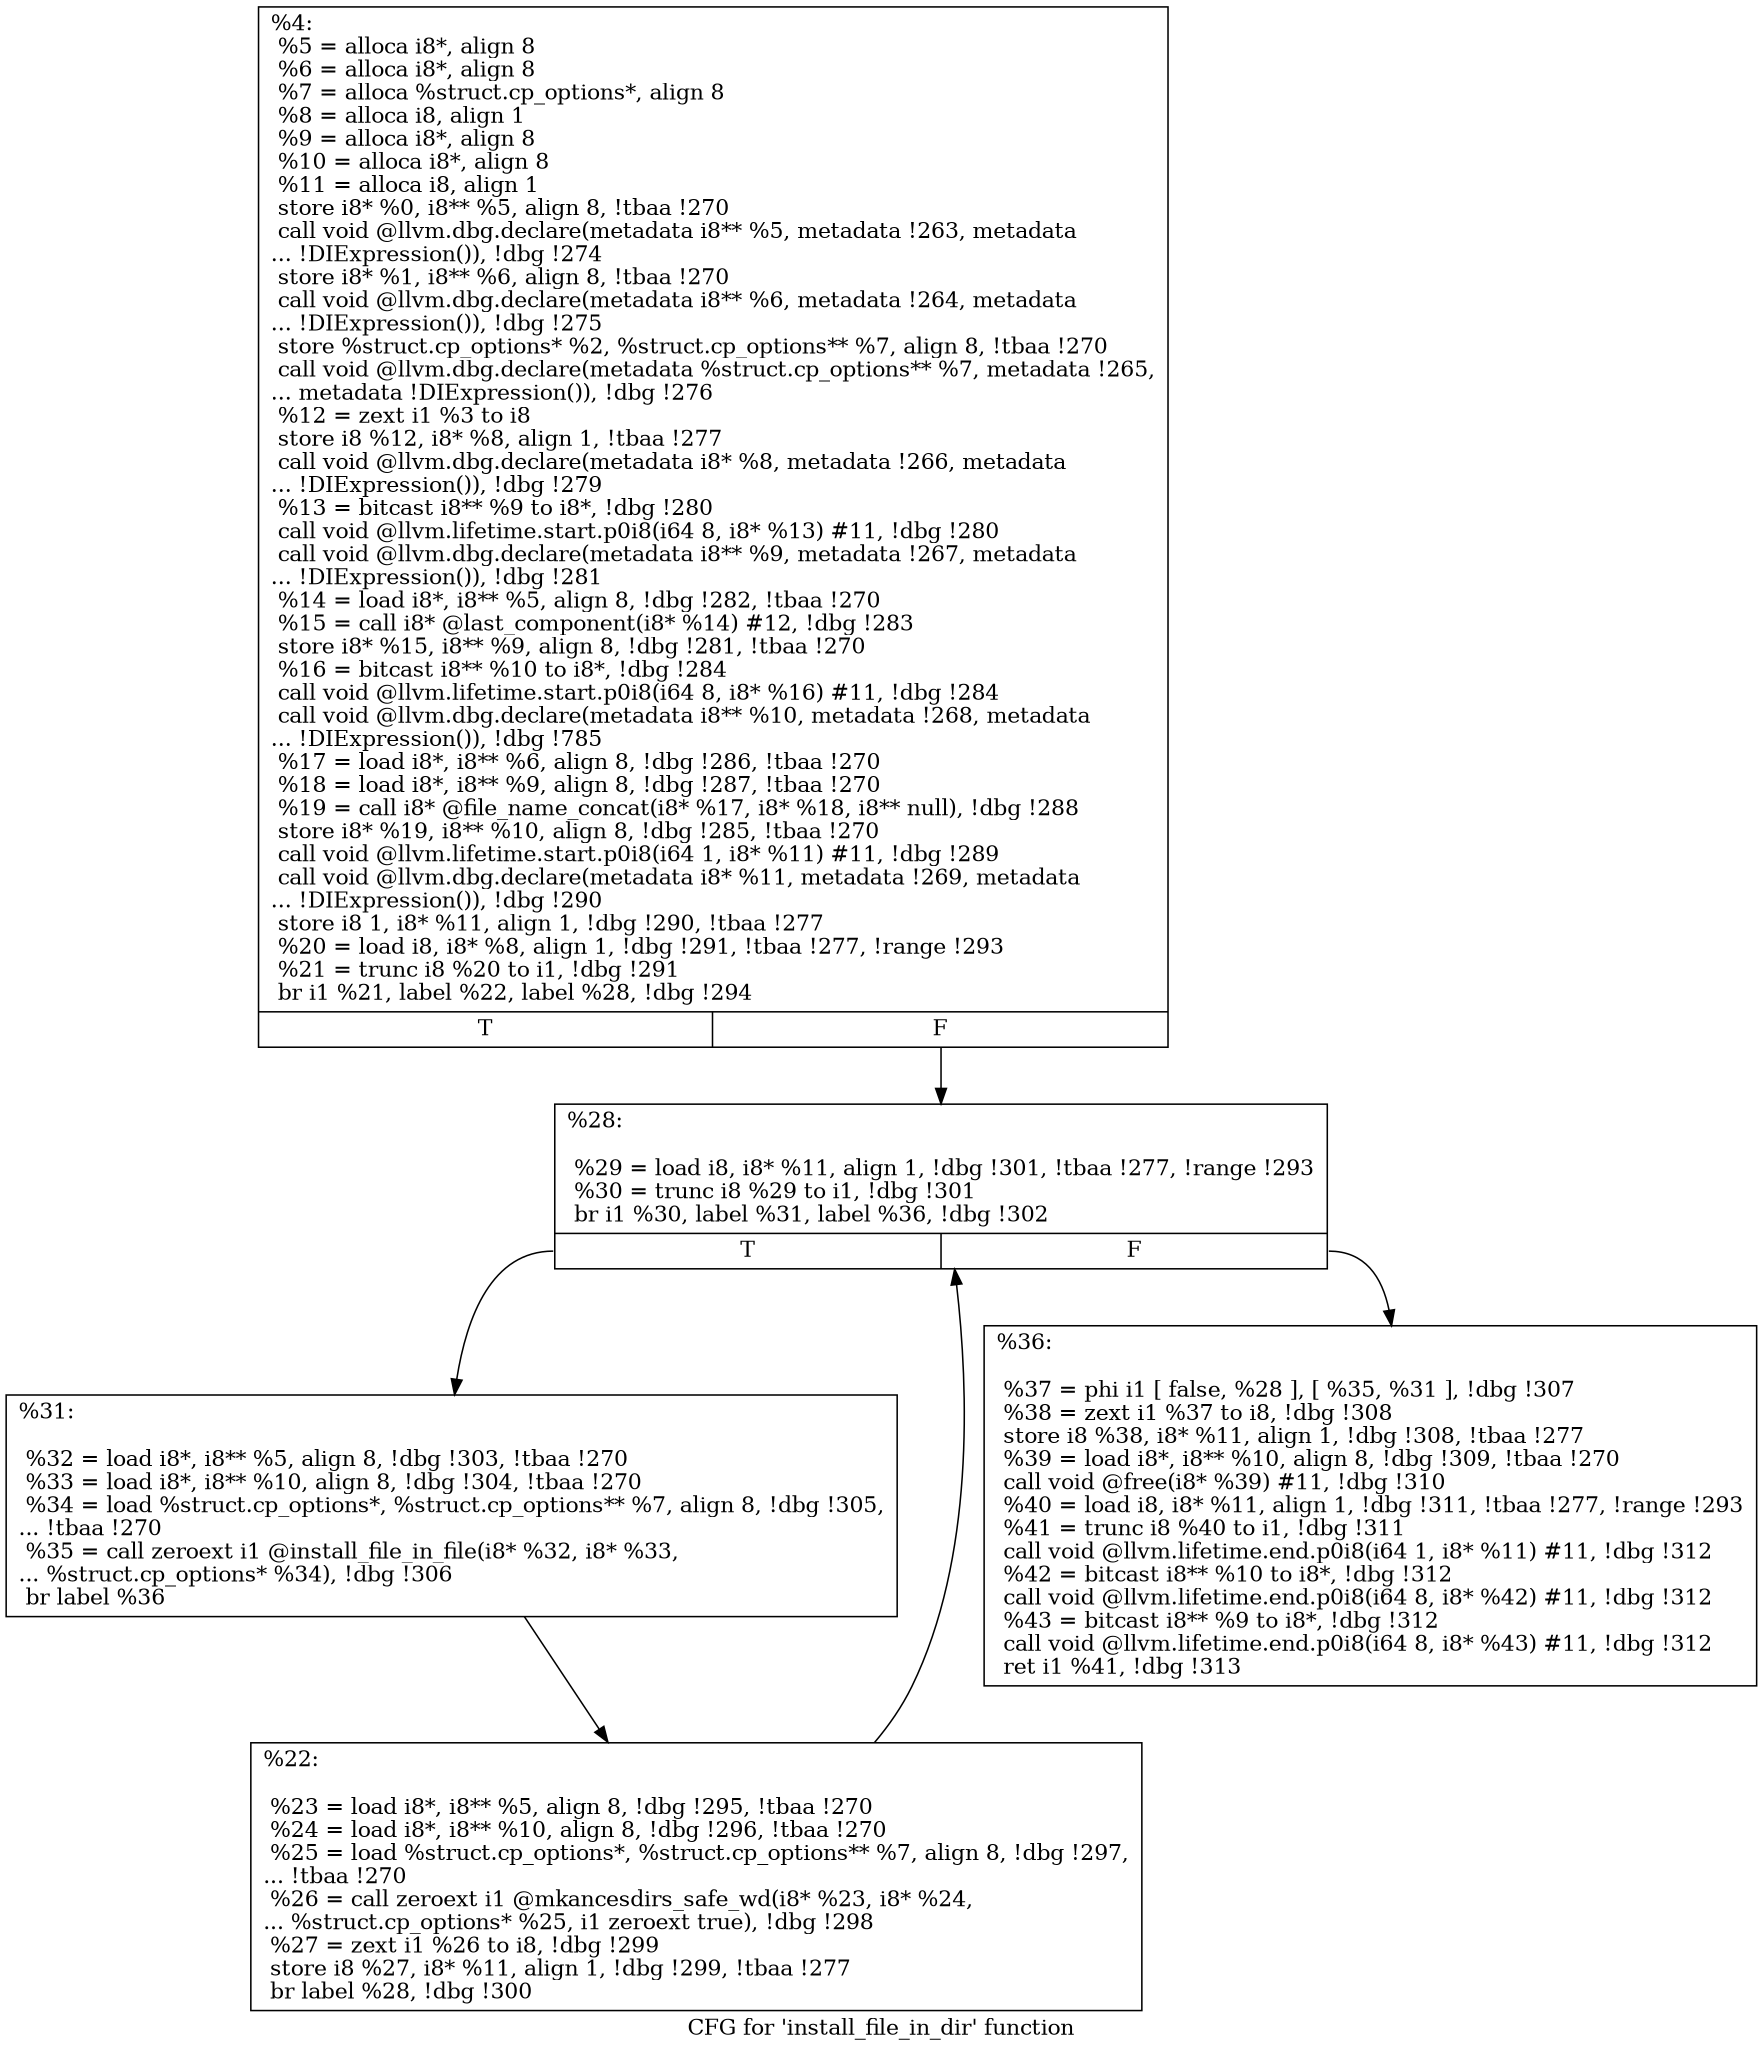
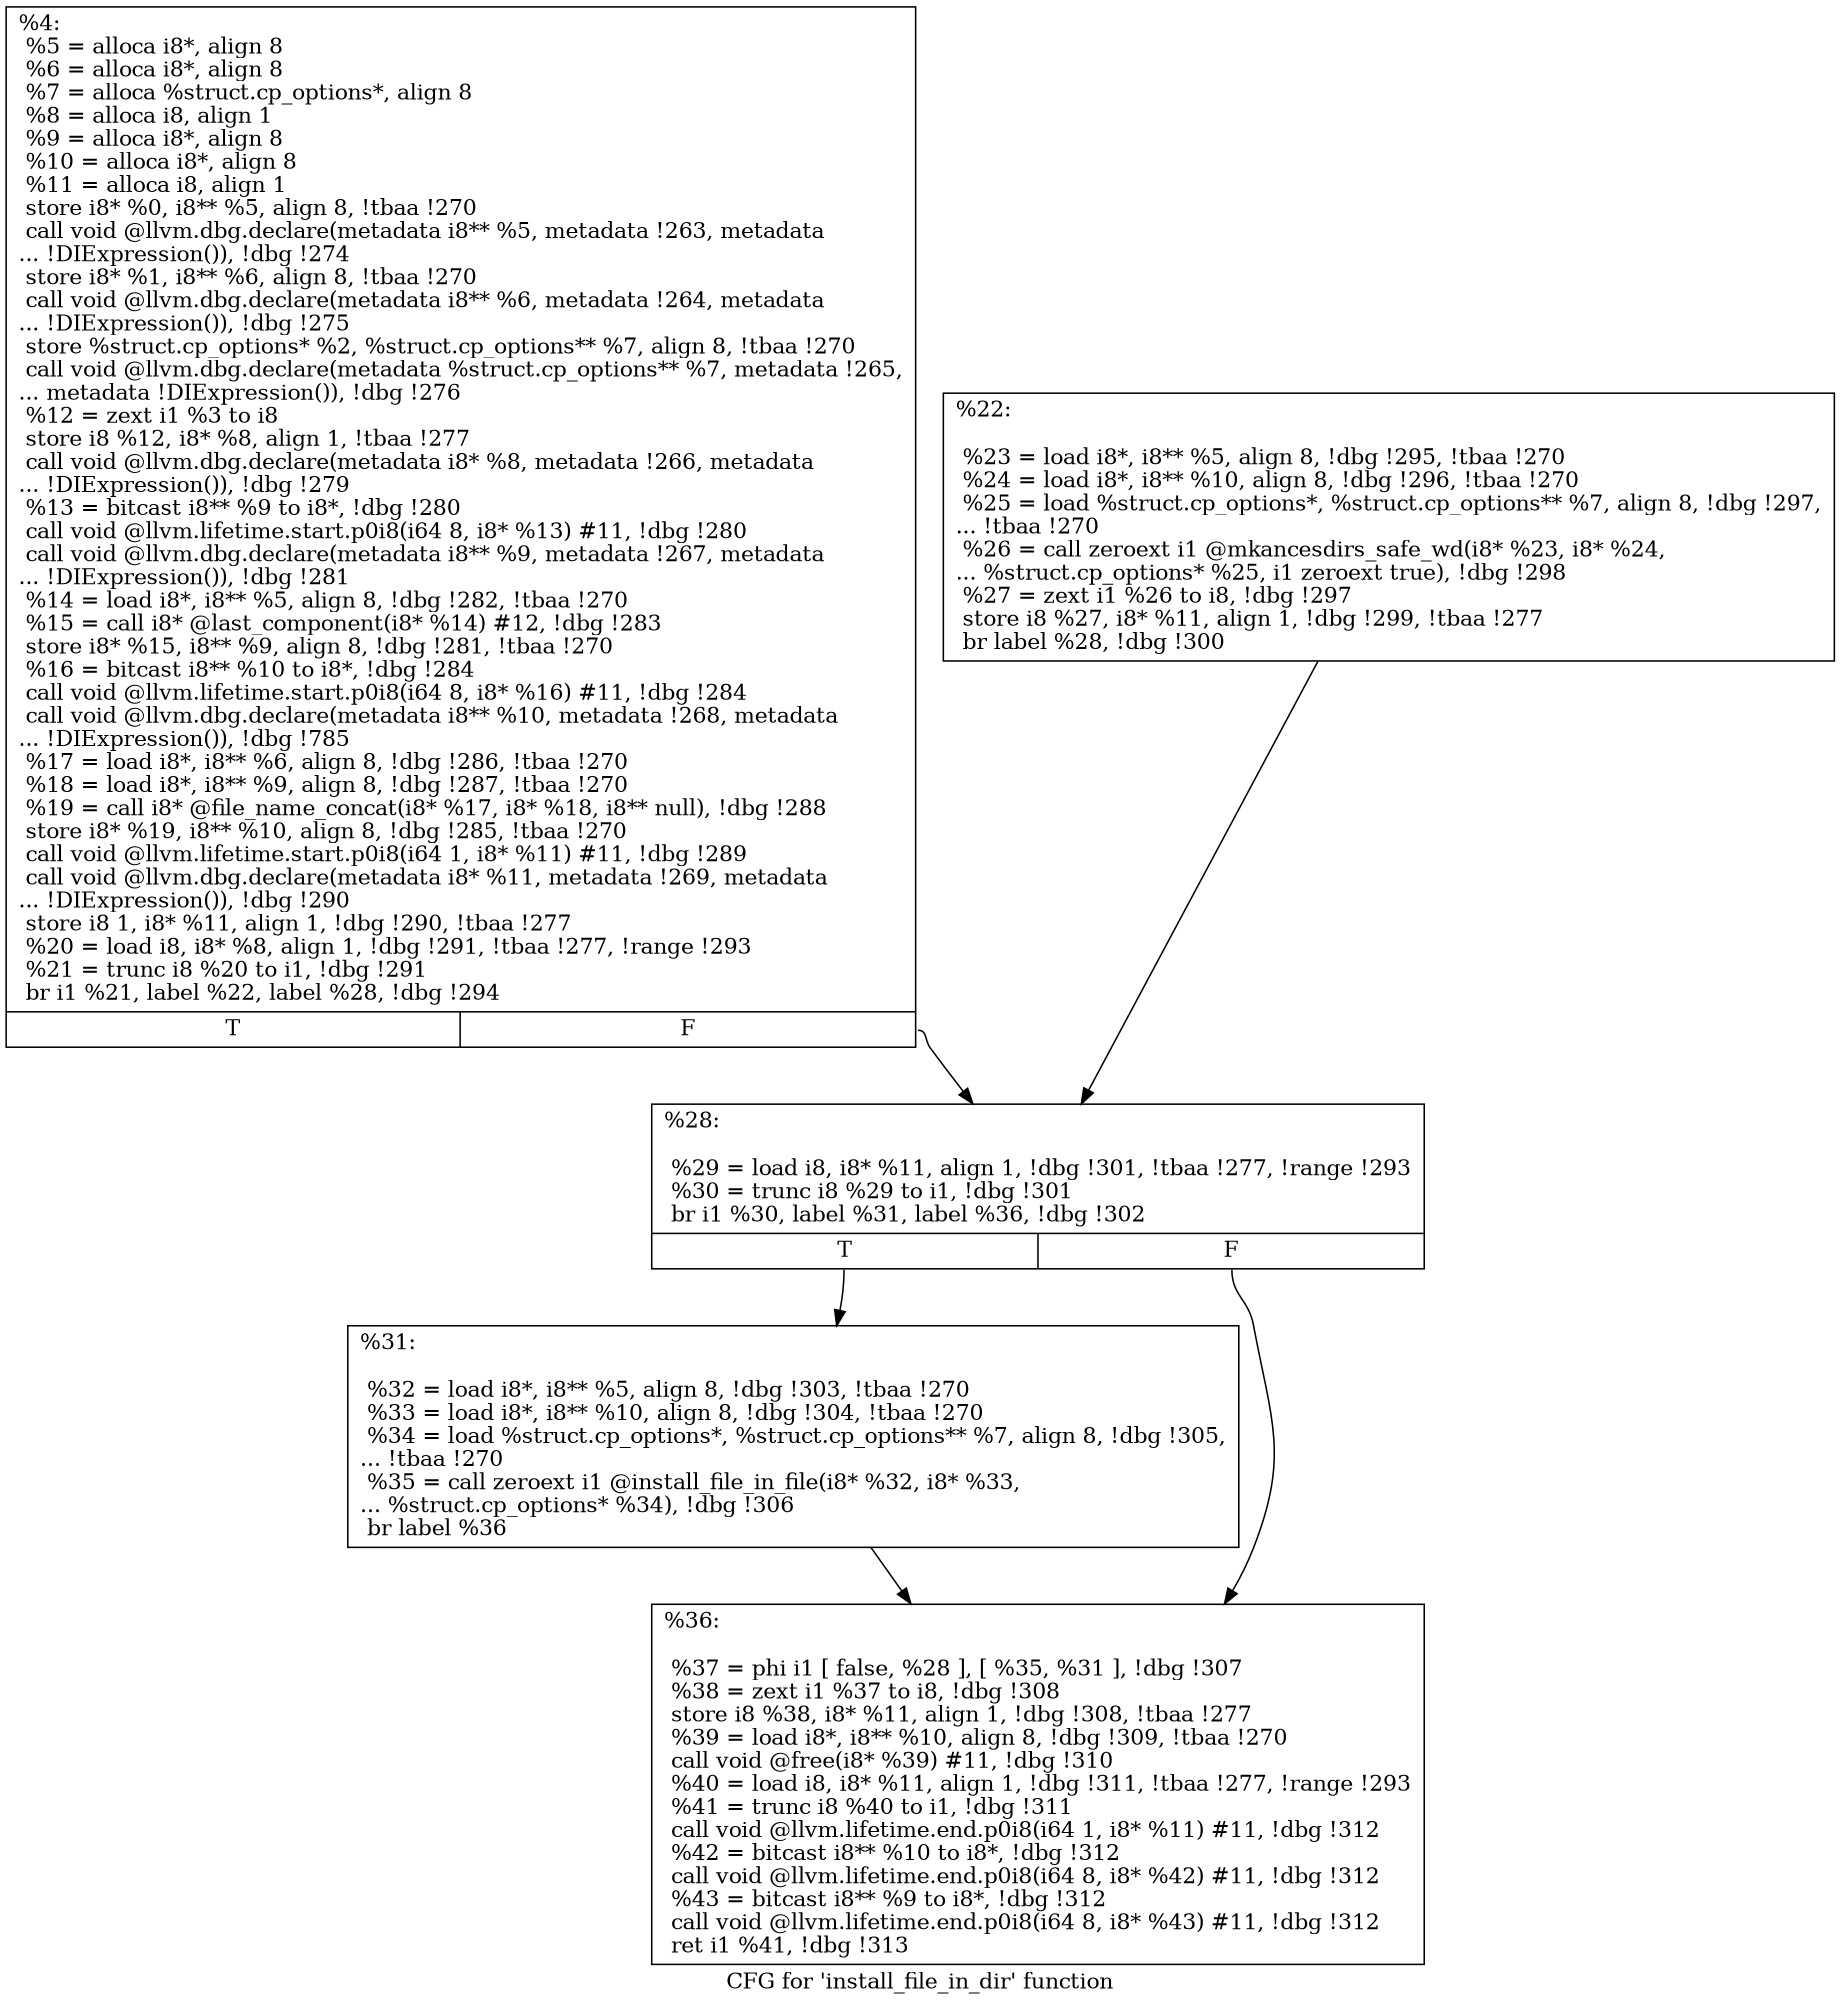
  digraph {
    label="CFG for 'install_file_in_dir' function"
    node [shape=record]
    n1 [label="{%4:\l  %5 = alloca i8*, align 8\l  %6 = alloca i8*, align 8\l  %7 = alloca %struct.cp_options*, align 8\l  %8 = alloca i8, align 1\l  %9 = alloca i8*, align 8\l  %10 = alloca i8*, align 8\l  %11 = alloca i8, align 1\l  store i8* %0, i8** %5, align 8, !tbaa !270\l  call void @llvm.dbg.declare(metadata i8** %5, metadata !263, metadata\l... !DIExpression()), !dbg !274\l  store i8* %1, i8** %6, align 8, !tbaa !270\l  call void @llvm.dbg.declare(metadata i8** %6, metadata !264, metadata\l... !DIExpression()), !dbg !275\l  store %struct.cp_options* %2, %struct.cp_options** %7, align 8, !tbaa !270\l  call void @llvm.dbg.declare(metadata %struct.cp_options** %7, metadata !265,\l... metadata !DIExpression()), !dbg !276\l  %12 = zext i1 %3 to i8\l  store i8 %12, i8* %8, align 1, !tbaa !277\l  call void @llvm.dbg.declare(metadata i8* %8, metadata !266, metadata\l... !DIExpression()), !dbg !279\l  %13 = bitcast i8** %9 to i8*, !dbg !280\l  call void @llvm.lifetime.start.p0i8(i64 8, i8* %13) #11, !dbg !280\l  call void @llvm.dbg.declare(metadata i8** %9, metadata !267, metadata\l... !DIExpression()), !dbg !281\l  %14 = load i8*, i8** %5, align 8, !dbg !282, !tbaa !270\l  %15 = call i8* @last_component(i8* %14) #12, !dbg !283\l  store i8* %15, i8** %9, align 8, !dbg !281, !tbaa !270\l  %16 = bitcast i8** %10 to i8*, !dbg !284\l  call void @llvm.lifetime.start.p0i8(i64 8, i8* %16) #11, !dbg !284\l  call void @llvm.dbg.declare(metadata i8** %10, metadata !268, metadata\l... !DIExpression()), !dbg !785\l  %17 = load i8*, i8** %6, align 8, !dbg !286, !tbaa !270\l  %18 = load i8*, i8** %9, align 8, !dbg !287, !tbaa !270\l  %19 = call i8* @file_name_concat(i8* %17, i8* %18, i8** null), !dbg !288\l  store i8* %19, i8** %10, align 8, !dbg !285, !tbaa !270\l  call void @llvm.lifetime.start.p0i8(i64 1, i8* %11) #11, !dbg !289\l  call void @llvm.dbg.declare(metadata i8* %11, metadata !269, metadata\l... !DIExpression()), !dbg !290\l  store i8 1, i8* %11, align 1, !dbg !290, !tbaa !277\l  %20 = load i8, i8* %8, align 1, !dbg !291, !tbaa !277, !range !293\l  %21 = trunc i8 %20 to i1, !dbg !291\l  br i1 %21, label %22, label %28, !dbg !294\l|{<s0>T|<s1>F}}"]
    n2 [label="{%28:\l\l  %29 = load i8, i8* %11, align 1, !dbg !301, !tbaa !277, !range !293\l  %30 = trunc i8 %29 to i1, !dbg !301\l  br i1 %30, label %31, label %36, !dbg !302\l|{<s0>T|<s1>F}}"]
-   n3 [label="{%22:\l\l  %23 = load i8*, i8** %5, align 8, !dbg !295, !tbaa !270\l  %24 = load i8*, i8** %10, align 8, !dbg !296, !tbaa !270\l  %25 = load %struct.cp_options*, %struct.cp_options** %7, align 8, !dbg !297,\l... !tbaa !270\l  %26 = call zeroext i1 @mkancesdirs_safe_wd(i8* %23, i8* %24,\l... %struct.cp_options* %25, i1 zeroext true), !dbg !298\l  %27 = zext i1 %26 to i8, !dbg !299\l  store i8 %27, i8* %11, align 1, !dbg !299, !tbaa !277\l  br label %28, !dbg !300\l}"]
+   n3 [label="{%22:\l\l  %23 = load i8*, i8** %5, align 8, !dbg !295, !tbaa !270\l  %24 = load i8*, i8** %10, align 8, !dbg !296, !tbaa !270\l  %25 = load %struct.cp_options*, %struct.cp_options** %7, align 8, !dbg !297,\l... !tbaa !270\l  %26 = call zeroext i1 @mkancesdirs_safe_wd(i8* %23, i8* %24,\l... %struct.cp_options* %25, i1 zeroext true), !dbg !298\l  %27 = zext i1 %26 to i8, !dbg !297\l  store i8 %27, i8* %11, align 1, !dbg !299, !tbaa !277\l  br label %28, !dbg !300\l}"]
    n4 [label="{%31:\l\l  %32 = load i8*, i8** %5, align 8, !dbg !303, !tbaa !270\l  %33 = load i8*, i8** %10, align 8, !dbg !304, !tbaa !270\l  %34 = load %struct.cp_options*, %struct.cp_options** %7, align 8, !dbg !305,\l... !tbaa !270\l  %35 = call zeroext i1 @install_file_in_file(i8* %32, i8* %33,\l... %struct.cp_options* %34), !dbg !306\l  br label %36\l}"]
    n5 [label="{%36:\l\l  %37 = phi i1 [ false, %28 ], [ %35, %31 ], !dbg !307\l  %38 = zext i1 %37 to i8, !dbg !308\l  store i8 %38, i8* %11, align 1, !dbg !308, !tbaa !277\l  %39 = load i8*, i8** %10, align 8, !dbg !309, !tbaa !270\l  call void @free(i8* %39) #11, !dbg !310\l  %40 = load i8, i8* %11, align 1, !dbg !311, !tbaa !277, !range !293\l  %41 = trunc i8 %40 to i1, !dbg !311\l  call void @llvm.lifetime.end.p0i8(i64 1, i8* %11) #11, !dbg !312\l  %42 = bitcast i8** %10 to i8*, !dbg !312\l  call void @llvm.lifetime.end.p0i8(i64 8, i8* %42) #11, !dbg !312\l  %43 = bitcast i8** %9 to i8*, !dbg !312\l  call void @llvm.lifetime.end.p0i8(i64 8, i8* %43) #11, !dbg !312\l  ret i1 %41, !dbg !313\l}"]
    n1 -> n2 [tailport=s1]
    n2 -> n4 [tailport=s0]
    n2 -> n5 [tailport=s1]
    n3 -> n2
-   n4 -> n3
+   n4 -> n5
  }
